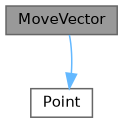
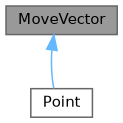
  digraph {
    node [color=gray40 fontname=Helvetica fontsize=10 shape=box style=filled]
    n1 [fillcolor=grey60 fontcolor=black height=0.2 label=MoveVector width=0.4]
    n2 [fillcolor=white height=0.2 label=Point width=0.4]
-   n2 -> n1 [color=steelblue1 dir=back fontname=Helvetica fontsize=10 labelfontname=Helvetica labelfontsize=10 style=solid]
+   n1 -> n2 [color=steelblue1 dir=back fontname=Helvetica fontsize=10 labelfontname=Helvetica labelfontsize=10 style=solid]
  }
